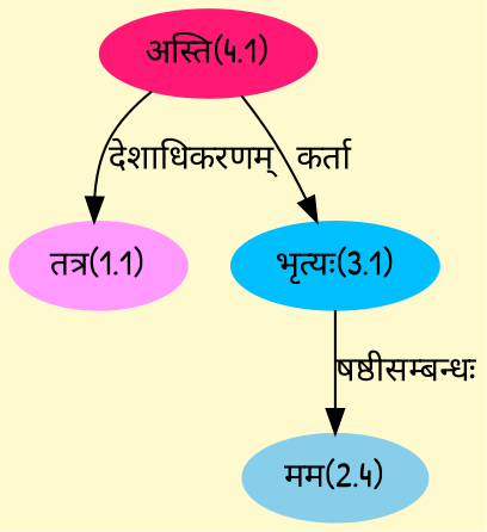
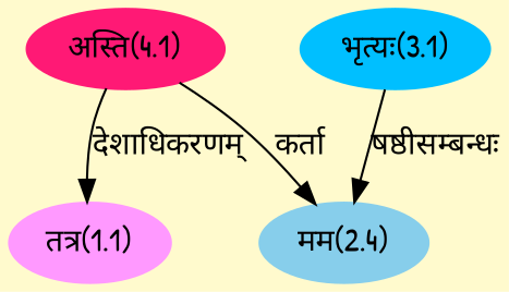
  digraph {
    bgcolor=lemonchiffon1
    compound=true
    fontname="Patrick Hand"
    rankdir=BT
    node [fontname="Patrick Hand" style=filled]
    edge [dir=back fontname="Patrick Hand"]
    n1 [color="#FF99FF" label="तत्र(1.1)"]
    n2 [color="#FF1975" label="अस्ति(4.1)"]
    n3 [color="#87CEEB" label="मम(2.4)"]
    n4 [color="#00BFFF" label="भृत्यः(3.1)"]
    n1 -> n2 [label="देशाधिकरणम्"]
    n3 -> n4 [label="षष्ठीसम्बन्धः"]
-   n4 -> n2 [label="कर्ता"]
+   n3 -> n2 [label="कर्ता"]
  }
